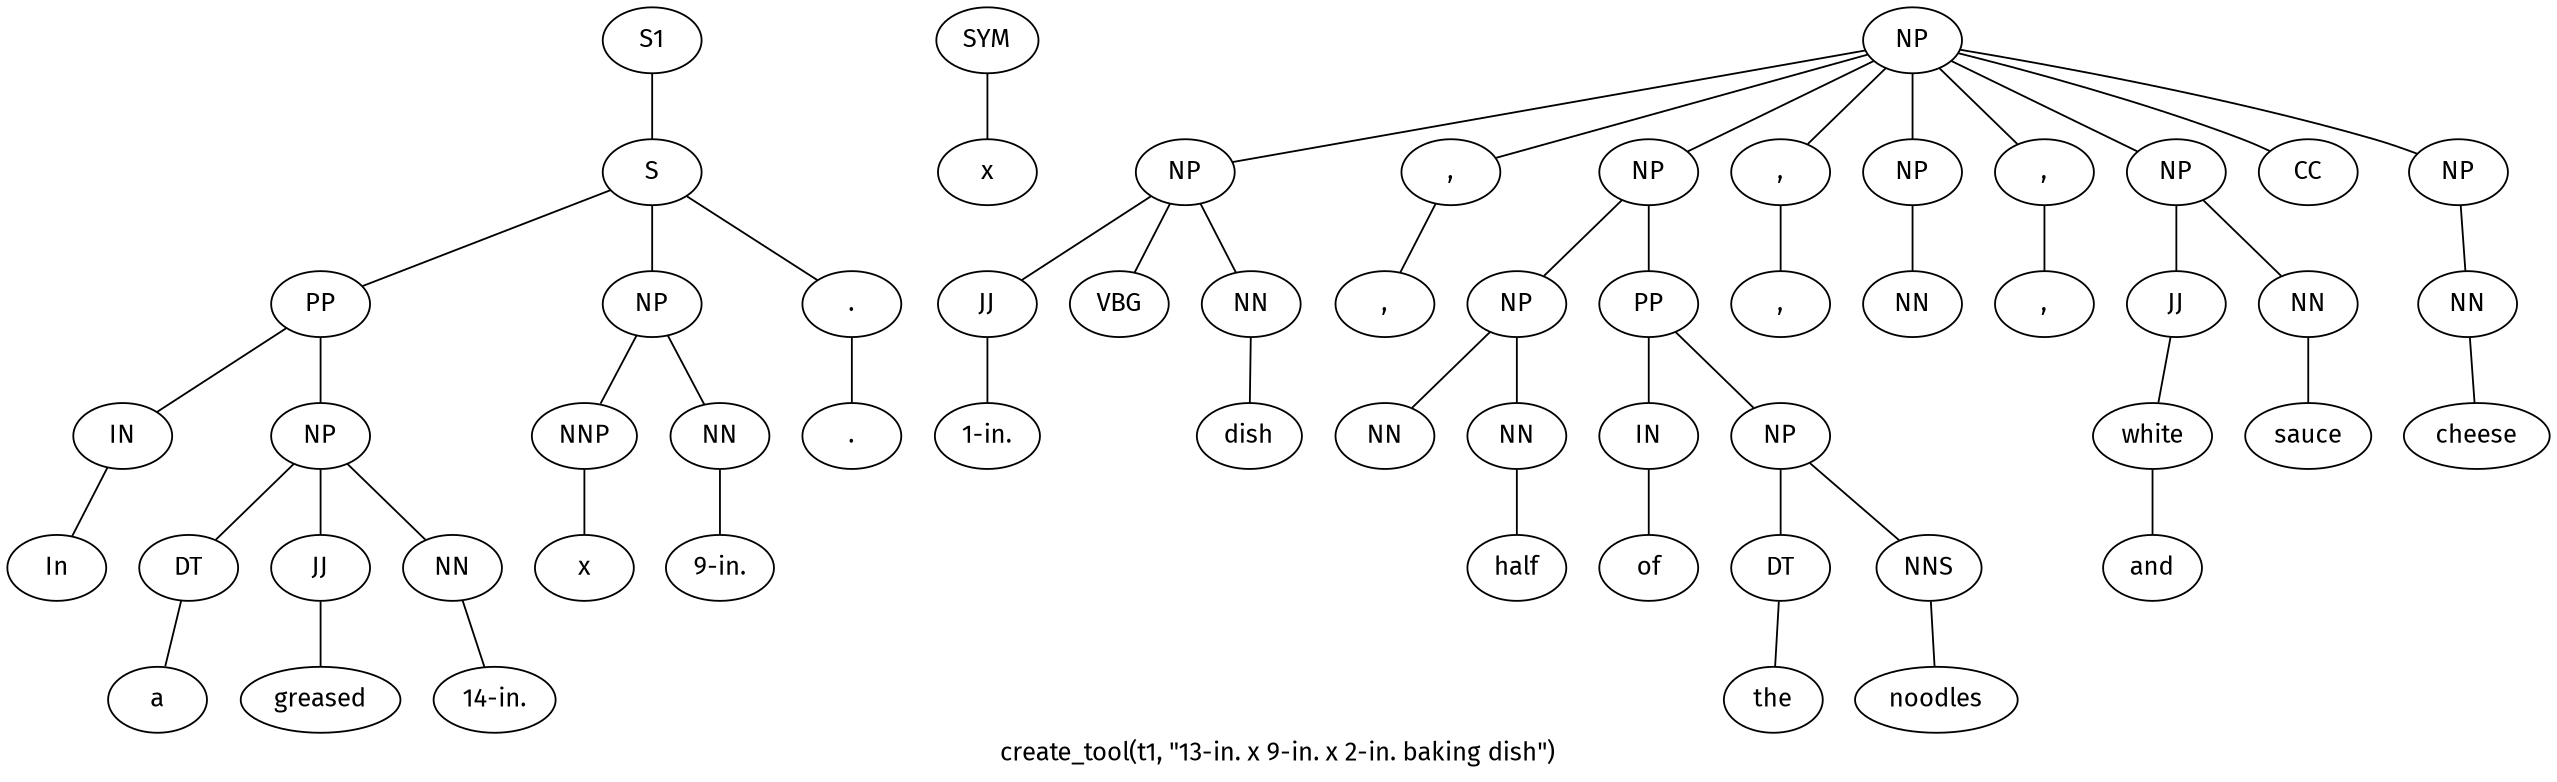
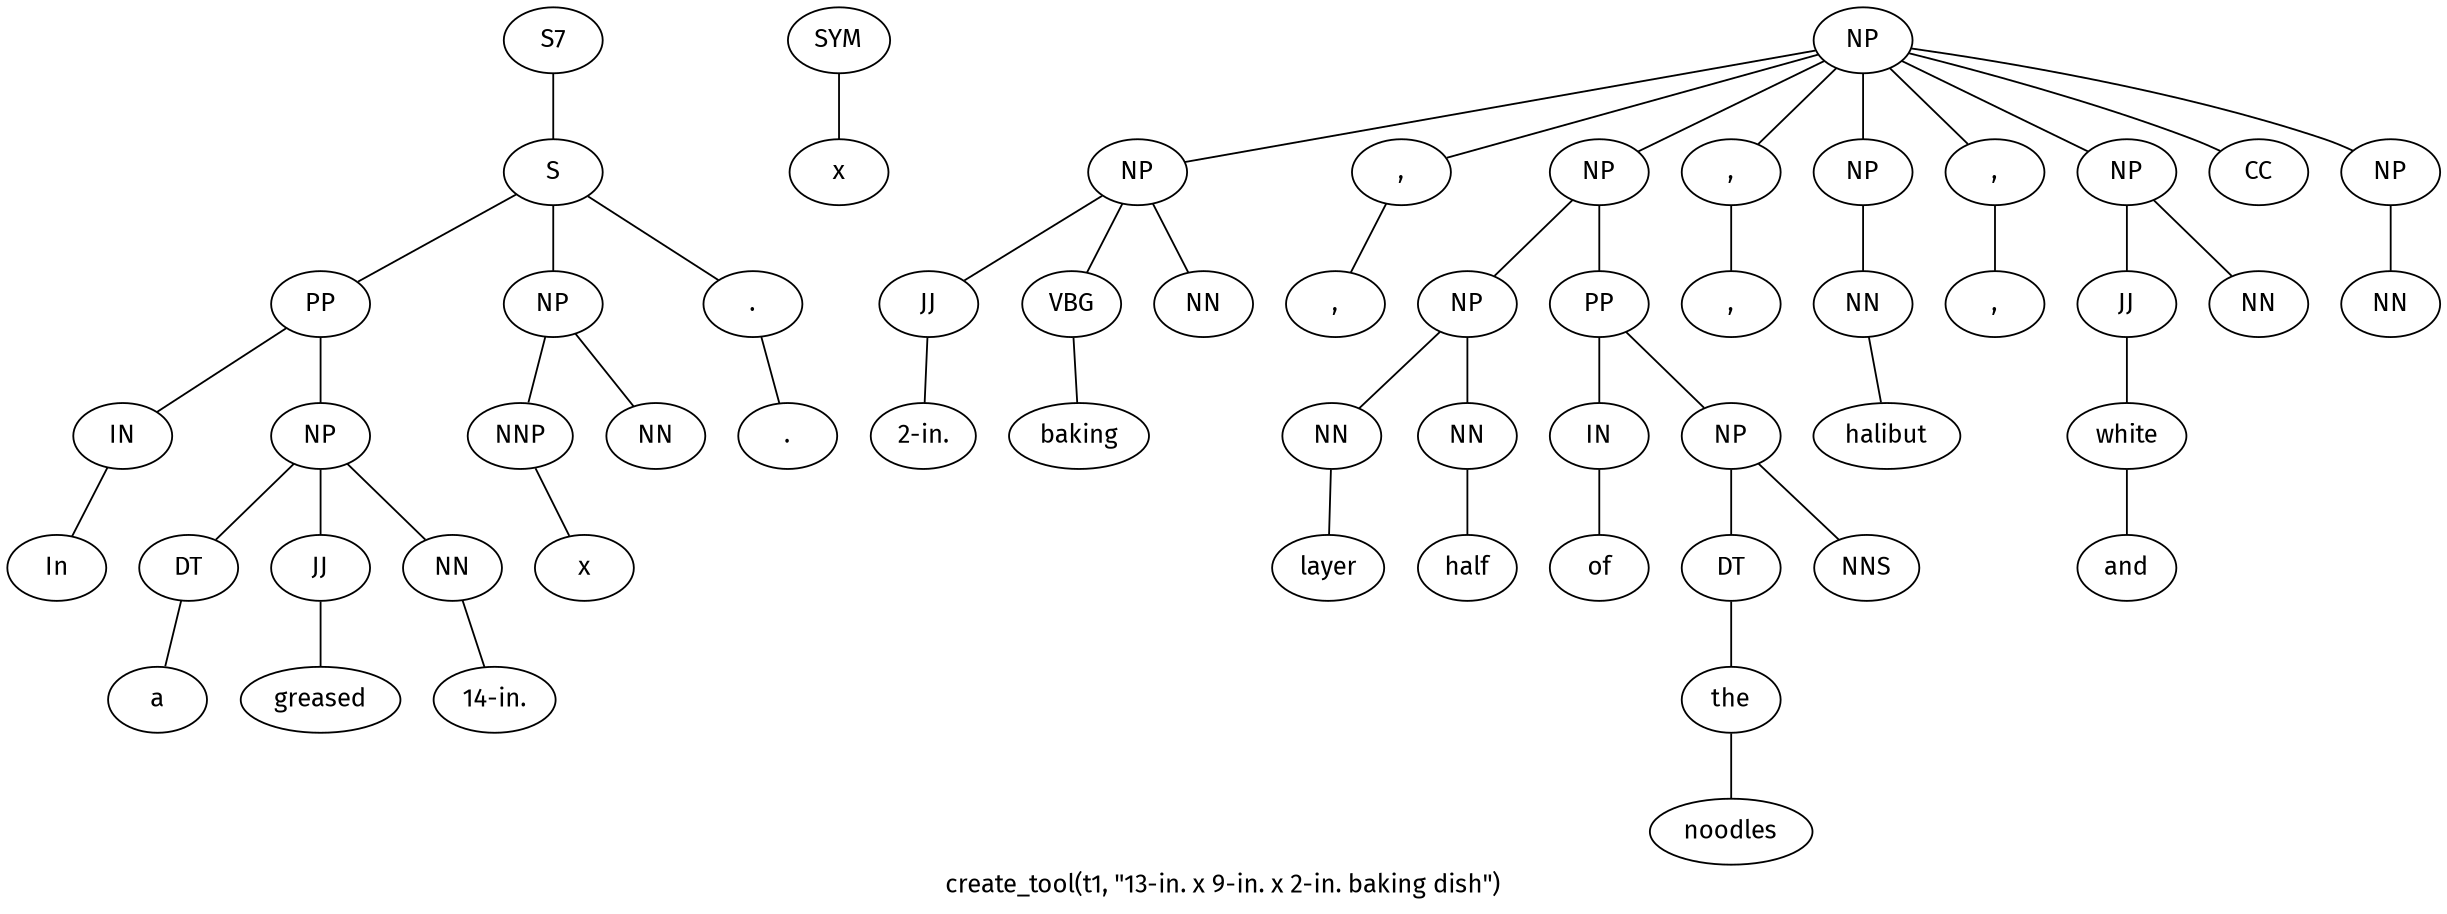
  graph {
    fontname="Fira Sans"
    label="create_tool(t1, \"13-in. x 9-in. x 2-in. baking dish\")"
    node [fontname="Fira Sans"]
    edge [fontname="Fira Sans"]
-   n1 [label=S1]
+   n1 [label=S7]
    n2 [label=S]
    n3 [label=PP]
    n4 [label=NP]
    n5 [label="."]
    n6 [label=IN]
    n7 [label=NP]
    n8 [label=NNP]
    n9 [label=NN]
    n10 [label="."]
    n11 [label=In]
    n12 [label=DT]
    n13 [label=JJ]
    n14 [label=NN]
    n15 [label=a]
    n16 [label=greased]
    n17 [label="14-in."]
    n18 [label=x]
-   n19 [label="9-in."]
    n20 [label=SYM]
    n21 [label=x]
    n22 [label=NP]
    n23 [label=NP]
    n24 [label=","]
    n25 [label=NP]
    n26 [label=","]
    n27 [label=NP]
    n28 [label=","]
    n29 [label=NP]
    n30 [label=CC]
    n31 [label=NP]
    n32 [label=JJ]
    n33 [label=VBG]
    n34 [label=NN]
    n35 [label=","]
    n36 [label=NP]
    n37 [label=PP]
    n38 [label=","]
    n39 [label=NN]
    n40 [label=","]
    n41 [label=JJ]
    n42 [label=NN]
    n43 [label=NN]
-   n44 [label="1-in."]
-   n46 [label=dish]
+   n44 [label="2-in."]
+   n45 [label=baking]
    n47 [label=NN]
    n48 [label=NN]
    n49 [label=IN]
    n50 [label=NP]
+   n51 [label=layer]
    n52 [label=half]
    n53 [label=of]
    n54 [label=DT]
    n55 [label=NNS]
    n56 [label=the]
    n57 [label=noodles]
+   n58 [label=halibut]
    n59 [label=white]
-   n60 [label=sauce]
    n61 [label=and]
-   n62 [label=cheese]
    n1 -- n2
    n2 -- n3
    n2 -- n4
    n2 -- n5
    n3 -- n6
    n3 -- n7
    n4 -- n8
    n4 -- n9
    n5 -- n10
    n6 -- n11
    n7 -- n12
    n7 -- n13
    n7 -- n14
    n8 -- n18
-   n9 -- n19
    n12 -- n15
    n13 -- n16
    n14 -- n17
    n20 -- n21
    n22 -- n23
    n22 -- n24
    n22 -- n25
    n22 -- n26
    n22 -- n27
    n22 -- n28
    n22 -- n29
    n22 -- n30
    n22 -- n31
    n23 -- n32
    n23 -- n33
    n23 -- n34
    n24 -- n35
    n25 -- n36
    n25 -- n37
    n26 -- n38
    n27 -- n39
    n28 -- n40
    n29 -- n41
    n29 -- n42
    n31 -- n43
    n32 -- n44
-   n34 -- n46
+   n33 -- n45
    n36 -- n47
    n36 -- n48
    n37 -- n49
    n37 -- n50
+   n39 -- n58
    n41 -- n59
-   n42 -- n60
-   n43 -- n62
+   n47 -- n51
    n48 -- n52
    n49 -- n53
    n50 -- n54
    n50 -- n55
    n54 -- n56
-   n55 -- n57
+   n56 -- n57
    n59 -- n61
  }
